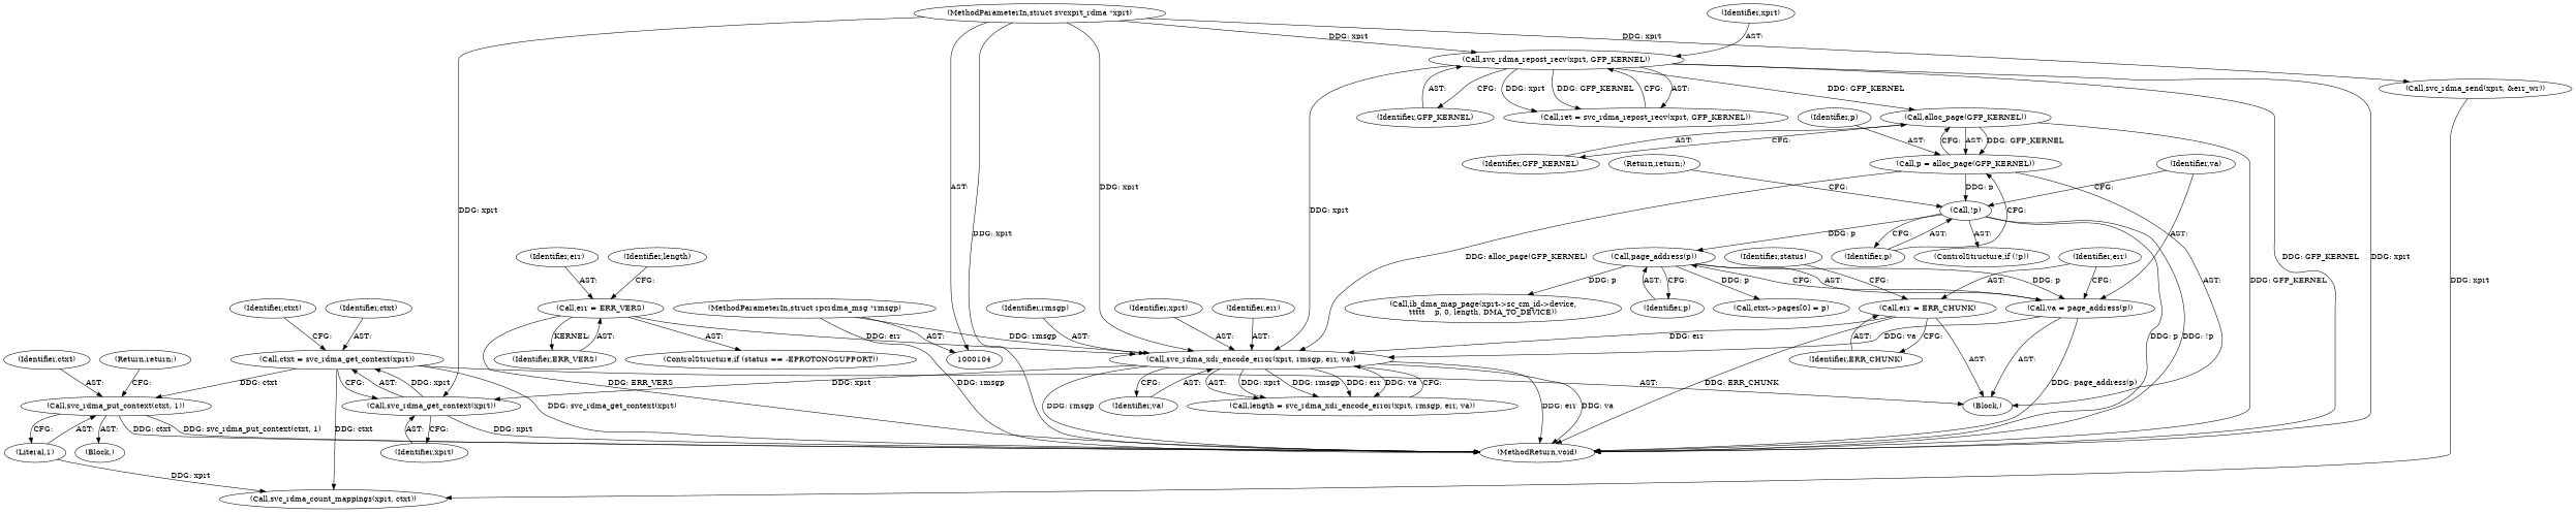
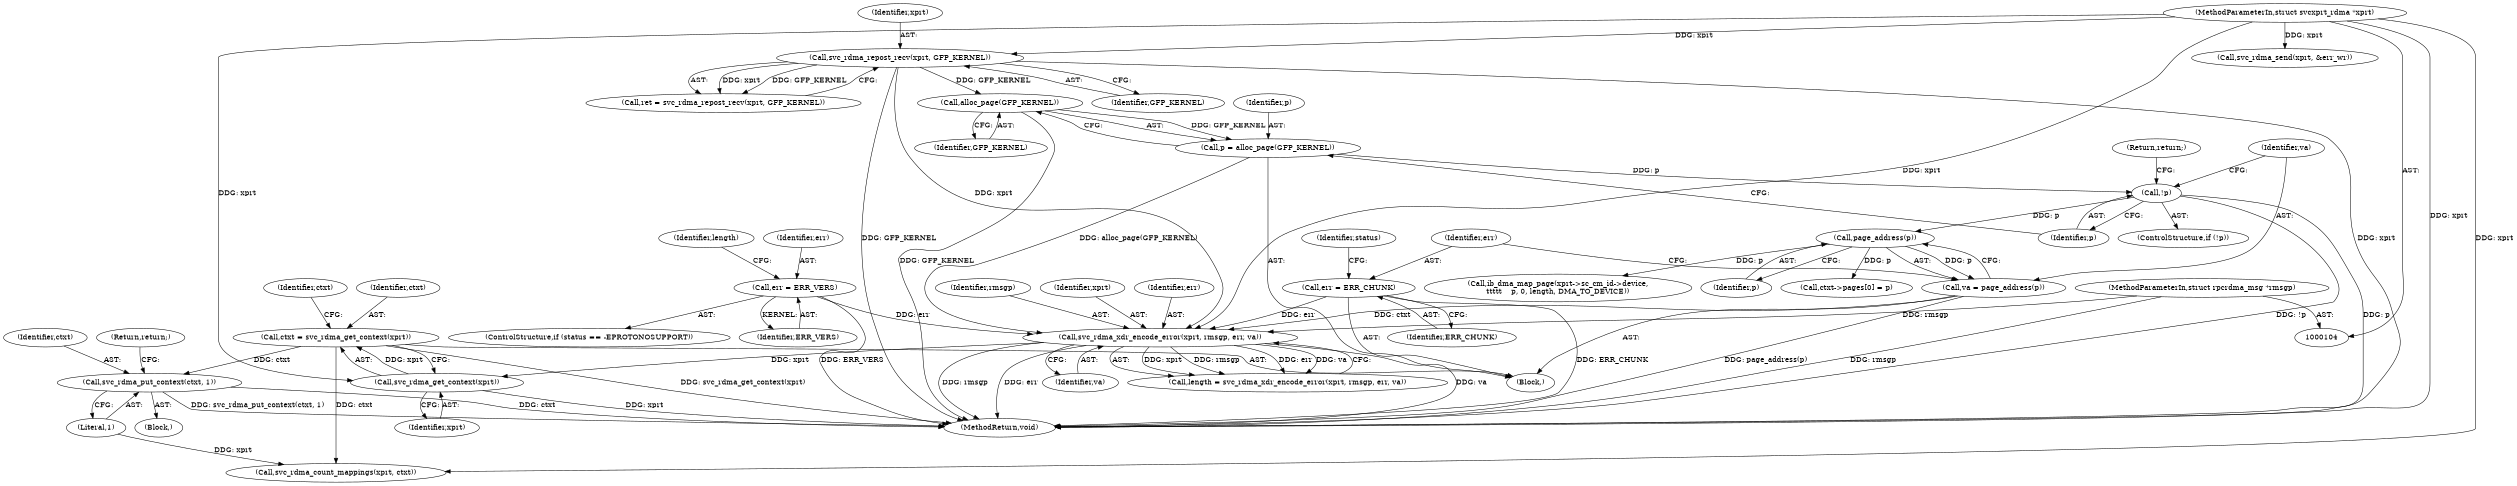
  digraph {
    n1 [label="(Call,svc_rdma_put_context(ctxt, 1))"]
    n2 [label="(Block,)"]
    n3 [label="(Literal,1)"]
    n4 [label="(MethodReturn,void)"]
    n5 [label="(Call,svc_rdma_count_mappings(xprt, ctxt))"]
    n6 [label="(Call,ctxt = svc_rdma_get_context(xprt))"]
    n7 [label="(Call,svc_rdma_get_context(xprt))"]
    n8 [label="(Block,)"]
    n9 [label="(Identifier,xprt)"]
    n10 [label="(Call,svc_rdma_xdr_encode_error(xprt, rmsgp, err, va))"]
    n11 [label="(Identifier,va)"]
    n12 [label="(Call,length = svc_rdma_xdr_encode_error(xprt, rmsgp, err, va))"]
    n13 [label="(Call,svc_rdma_repost_recv(xprt, GFP_KERNEL))"]
    n14 [label="(Call,alloc_page(GFP_KERNEL))"]
    n15 [label="(Identifier,GFP_KERNEL)"]
    n16 [label="(Call,ret = svc_rdma_repost_recv(xprt, GFP_KERNEL))"]
    n17 [label="(Call,p = alloc_page(GFP_KERNEL))"]
    n18 [label="(Identifier,GFP_KERNEL)"]
    n19 [label="(MethodParameterIn,struct svcxprt_rdma *xprt)"]
    n20 [label="(Call,svc_rdma_send(xprt, &err_wr))"]
    1000104
    n22 [label="(MethodParameterIn,struct rpcrdma_msg *rmsgp)"]
    n23 [label="(Call,err = ERR_VERS)"]
    n24 [label="(Identifier,ERR_VERS)"]
    n25 [label="(ControlStructure,if (status == -EPROTONOSUPPORT))"]
    n26 [label="(Call,err = ERR_CHUNK)"]
    n27 [label="(Identifier,ERR_CHUNK)"]
    n28 [label="(Call,va = page_address(p))"]
    n29 [label="(Call,page_address(p))"]
    n30 [label="(Call,ib_dma_map_page(xprt->sc_cm_id->device,\n\t\t\t\t\t    p, 0, length, DMA_TO_DEVICE))"]
    n31 [label="(Identifier,p)"]
    n32 [label="(Call,ctxt->pages[0] = p)"]
    n33 [label="(Call,!p)"]
    n34 [label="(Identifier,p)"]
    n35 [label="(ControlStructure,if (!p))"]
    n36 [label="(Identifier,p)"]
    n37 [label="(Identifier,ctxt)"]
    n38 [label="(Identifier,ctxt)"]
    n39 [label="(Identifier,status)"]
    n40 [label="(Identifier,xprt)"]
    n41 [label="(Identifier,err)"]
    n42 [label="(Identifier,err)"]
    n43 [label="(Identifier,rmsgp)"]
    n44 [label="(Identifier,xprt)"]
    n45 [label="(Identifier,length)"]
    n46 [label="(Return,return;)"]
    n47 [label="(Identifier,ctxt)"]
    n48 [label="(Identifier,va)"]
    n49 [label="(Return,return;)"]
    n50 [label="(Identifier,err)"]
    n1 -> n2 [label="AST: "]
    n1 -> n3 [label="CFG: "]
    n1 -> n4 [label="DDG: ctxt"]
    n1 -> n4 [label="DDG: svc_rdma_put_context(ctxt, 1)"]
    n3 -> n1 [label="AST: "]
    n3 -> n5 [label="DDG: xprt"]
    n6 -> n1 [label="DDG: ctxt"]
    n6 -> n4 [label="DDG: svc_rdma_get_context(xprt)"]
    n6 -> n5 [label="DDG: ctxt"]
    n6 -> n7 [label="CFG: "]
    n6 -> n8 [label="AST: "]
    n7 -> n4 [label="DDG: xprt"]
    n7 -> n6 [label="AST: "]
    n7 -> n6 [label="DDG: xprt"]
    n7 -> n9 [label="CFG: "]
    n9 -> n7 [label="AST: "]
    n10 -> n4 [label="DDG: rmsgp"]
    n10 -> n4 [label="DDG: err"]
    n10 -> n4 [label="DDG: va"]
    n10 -> n7 [label="DDG: xprt"]
    n10 -> n11 [label="CFG: "]
    n10 -> n12 [label="AST: "]
    n10 -> n12 [label="DDG: xprt"]
    n10 -> n12 [label="DDG: rmsgp"]
    n10 -> n12 [label="DDG: err"]
    n10 -> n12 [label="DDG: va"]
    n11 -> n10 [label="AST: "]
    n12 -> n10 [label="CFG: "]
    n13 -> n4 [label="DDG: GFP_KERNEL"]
    n13 -> n4 [label="DDG: xprt"]
    n13 -> n10 [label="DDG: xprt"]
    n13 -> n14 [label="DDG: GFP_KERNEL"]
    n13 -> n15 [label="CFG: "]
    n13 -> n16 [label="AST: "]
    n13 -> n16 [label="DDG: xprt"]
    n13 -> n16 [label="DDG: GFP_KERNEL"]
    n14 -> n4 [label="DDG: GFP_KERNEL"]
    n14 -> n17 [label="AST: "]
    n14 -> n17 [label="DDG: GFP_KERNEL"]
    n14 -> n18 [label="CFG: "]
    n15 -> n13 [label="AST: "]
    n16 -> n13 [label="CFG: "]
    n17 -> n8 [label="AST: "]
    n17 -> n10 [label="DDG: alloc_page(GFP_KERNEL)"]
    n17 -> n14 [label="CFG: "]
    n17 -> n33 [label="DDG: p"]
    n18 -> n14 [label="AST: "]
    n19 -> n4 [label="DDG: xprt"]
-   n20 -> n5 [label="DDG: xprt"]
+   n19 -> n5 [label="DDG: xprt"]
    n19 -> n7 [label="DDG: xprt"]
    n19 -> n10 [label="DDG: xprt"]
    n19 -> n13 [label="DDG: xprt"]
    n19 -> n20 [label="DDG: xprt"]
    n19 -> 1000104 [label="AST: "]
    n22 -> n4 [label="DDG: rmsgp"]
    n22 -> n10 [label="DDG: rmsgp"]
    n22 -> 1000104 [label="AST: "]
    n23 -> n4 [label="DDG: ERR_VERS"]
    n23 -> n10 [label="DDG: err"]
    n23 -> n24 [label="KERNEL: "]
    n23 -> n25 [label="AST: "]
    n24 -> n23 [label="AST: "]
    n26 -> n4 [label="DDG: ERR_CHUNK"]
    n26 -> n8 [label="AST: "]
    n26 -> n10 [label="DDG: err"]
    n26 -> n27 [label="CFG: "]
    n27 -> n26 [label="AST: "]
    n28 -> n4 [label="DDG: page_address(p)"]
    n28 -> n8 [label="AST: "]
-   n28 -> n10 [label="DDG: va"]
+   n28 -> n10 [label="DDG: ctxt"]
    n28 -> n29 [label="CFG: "]
    n29 -> n28 [label="AST: "]
    n29 -> n28 [label="DDG: p"]
    n29 -> n30 [label="DDG: p"]
    n29 -> n31 [label="CFG: "]
    n29 -> n32 [label="DDG: p"]
    n31 -> n29 [label="AST: "]
    n33 -> n4 [label="DDG: p"]
    n33 -> n4 [label="DDG: !p"]
    n33 -> n29 [label="DDG: p"]
    n33 -> n34 [label="CFG: "]
    n33 -> n35 [label="AST: "]
    n34 -> n17 [label="CFG: "]
    n34 -> n33 [label="AST: "]
    n36 -> n17 [label="AST: "]
    n37 -> n6 [label="CFG: "]
    n38 -> n6 [label="AST: "]
    n39 -> n26 [label="CFG: "]
    n40 -> n10 [label="AST: "]
    n41 -> n23 [label="AST: "]
    n42 -> n10 [label="AST: "]
    n43 -> n10 [label="AST: "]
    n44 -> n13 [label="AST: "]
    n45 -> n23 [label="CFG: "]
    n46 -> n33 [label="CFG: "]
    n47 -> n1 [label="AST: "]
    n48 -> n28 [label="AST: "]
    n48 -> n33 [label="CFG: "]
    n49 -> n1 [label="CFG: "]
    n50 -> n26 [label="AST: "]
    n50 -> n28 [label="CFG: "]
  }
